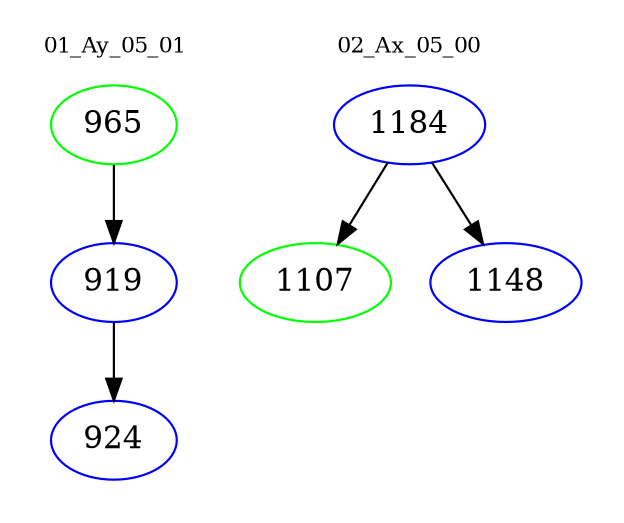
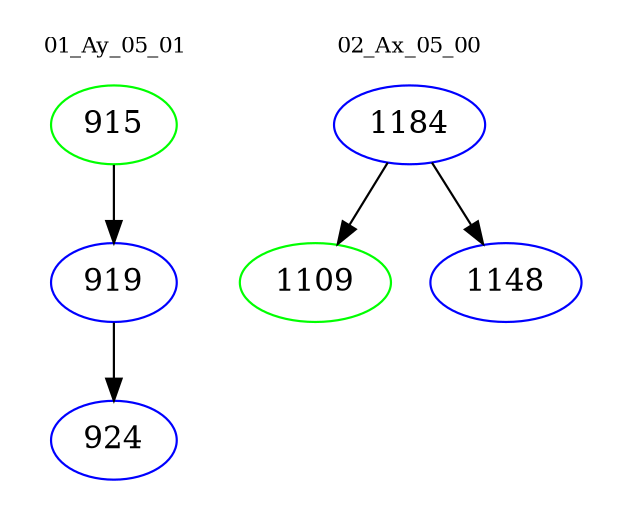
  digraph {
    node [color=blue]
    edge [color=black]
    n1 [label=919]
-   n2 [color=green label=965]
+   n2 [color=green label=915]
    n3 [label=924]
    n4 [label=1184]
-   n5 [color=green label=1107]
+   n5 [color=green label=1109]
    n6 [label=1148]
    subgraph cluster_1 {
      color=white
      fontsize=10
      label="01_Ay_05_01"
      n1
      n2
      n3
    }
    subgraph cluster_2 {
      color=white
      fontsize=10
      label="02_Ax_05_00"
      n4
      n5
      n6
    }
    n1 -> n3
    n2 -> n1
    n4 -> n5
    n4 -> n6
  }
